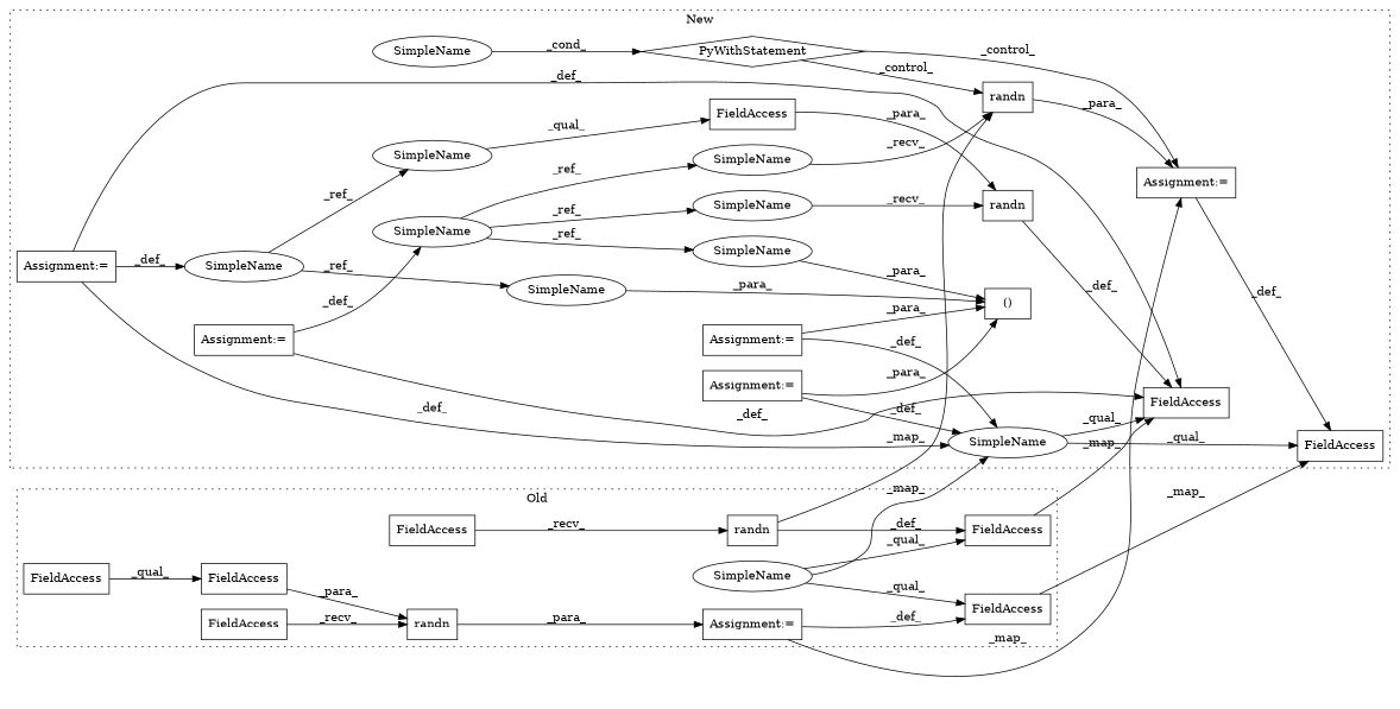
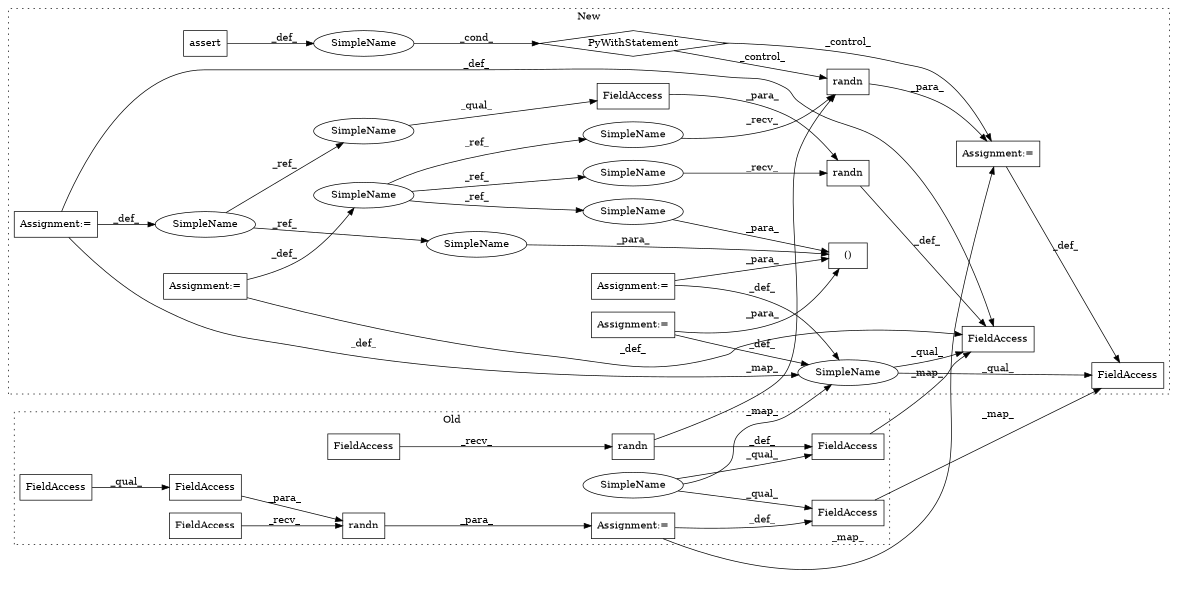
  digraph {
    rankdir=LR
    node [a=42 l=1 s=6239 shape=box]
    n1 [a=32 l="6,1" label=randn s="6233,6251"]
    n2 [a=22 l=8 label=FieldAccess s=6224]
    n3 [a=22 l=12 label=FieldAccess]
    n4 [a=22 l=6 label=FieldAccess]
    n5 [a=7 label="Assignment:=" s=6223]
    n6 [a=22 l=3 label=FieldAccess s=6220]
    n7 [label=SimpleName s=6092 shape=ellipse]
    n8 [a=22 l=3 label=FieldAccess s=6362]
    n9 [a=32 l="6,1" label=randn s="6375,6385"]
    n10 [a=22 l=8 label=FieldAccess s=6366]
+   n11 [a=32 l="13,1" label=assert s="6897,6928"]
    n12 [a=104 l="10,2" label=PyWithStatement s="6882,6929" shape=diamond]
    n13 [label=SimpleName shape=ellipse l="" s=""]
    n14 [a=7 label="Assignment:=" s=6944]
    n15 [a=7 l=3 label="Assignment:=" s=6588]
    n16 [a=106 l=48 label="()" s=6674]
    n17 [l=3 label=SimpleName s=6588 shape=ellipse]
    n18 [a=32 l="6,1" label=randn s="6860,6873"]
    n19 [label=SimpleName s=6547 shape=ellipse]
    n20 [a=22 l=7 label=FieldAccess s=6866]
    n21 [a=7 label="Assignment:=" s=6558]
    n22 [a=7 label="Assignment:=" s=6547]
    n23 [a=7 l=4 label="Assignment:=" s=6533]
    n24 [a=22 l=3 label=FieldAccess s=6941]
    n25 [label=SimpleName s=6744 shape=ellipse]
    n26 [a=22 l=3 label=FieldAccess s=6852]
    n27 [a=32 l="6,1" label=randn s="6949,6959"]
    n28 [label=SimpleName s=6674 shape=ellipse]
    n29 [label=SimpleName s=6866 shape=ellipse]
    n30 [l=3 label=SimpleName s=6945 shape=ellipse]
    n31 [l=3 label=SimpleName s=6719 shape=ellipse]
    n32 [l=3 label=SimpleName s=6856 shape=ellipse]
    subgraph cluster_1 {
      label=Old
      style=dotted
      n1
      n2
      n3
      n4
      n5
      n6
      n7
      n8
      n9
      n10
    }
    subgraph cluster_2 {
      label=New
      style=dotted
+     n11
      n12
      n13
      n14
      n15
      n16
      n17
      n18
      n19
      n20
      n21
      n22
      n23
      n24
      n25
      n26
      n27
      n28
      n29
      n30
      n31
      n32
    }
    n1 -> n5 [label=_para_]
    n2 -> n1 [label=_recv_]
    n3 -> n1 [label=_para_]
    n4 -> n3 [label=_qual_]
    n5 -> n6 [label=_def_]
    n5 -> n14 [label=_map_]
    n6 -> n24 [label=_map_]
    n7 -> n6 [label=_qual_]
    n7 -> n8 [label=_qual_]
    n7 -> n25 [label=_map_]
    n8 -> n26 [label=_map_]
    n9 -> n8 [label=_def_]
    n9 -> n27 [label=_map_]
    n10 -> n9 [label=_recv_]
+   n11 -> n13 [label=_def_]
    n12 -> n14 [label=_control_]
    n12 -> n27 [label=_control_]
    n13 -> n12 [label=_cond_]
    n14 -> n24 [label=_def_]
    n15 -> n17 [label=_def_]
    n15 -> n26 [label=_def_]
    n17 -> n30 [label=_ref_]
    n17 -> n31 [label=_ref_]
    n17 -> n32 [label=_ref_]
    n18 -> n26 [label=_def_]
    n19 -> n28 [label=_ref_]
    n19 -> n29 [label=_ref_]
    n20 -> n18 [label=_para_]
    n21 -> n16 [label=_para_]
    n21 -> n25 [label=_def_]
    n22 -> n19 [label=_def_]
    n22 -> n25 [label=_def_]
    n22 -> n26 [label=_def_]
    n23 -> n16 [label=_para_]
    n23 -> n25 [label=_def_]
    n25 -> n24 [label=_qual_]
    n25 -> n26 [label=_qual_]
    n27 -> n14 [label=_para_]
    n28 -> n16 [label=_para_]
    n29 -> n20 [label=_qual_]
    n30 -> n27 [label=_recv_]
    n31 -> n16 [label=_para_]
    n32 -> n18 [label=_recv_]
  }
